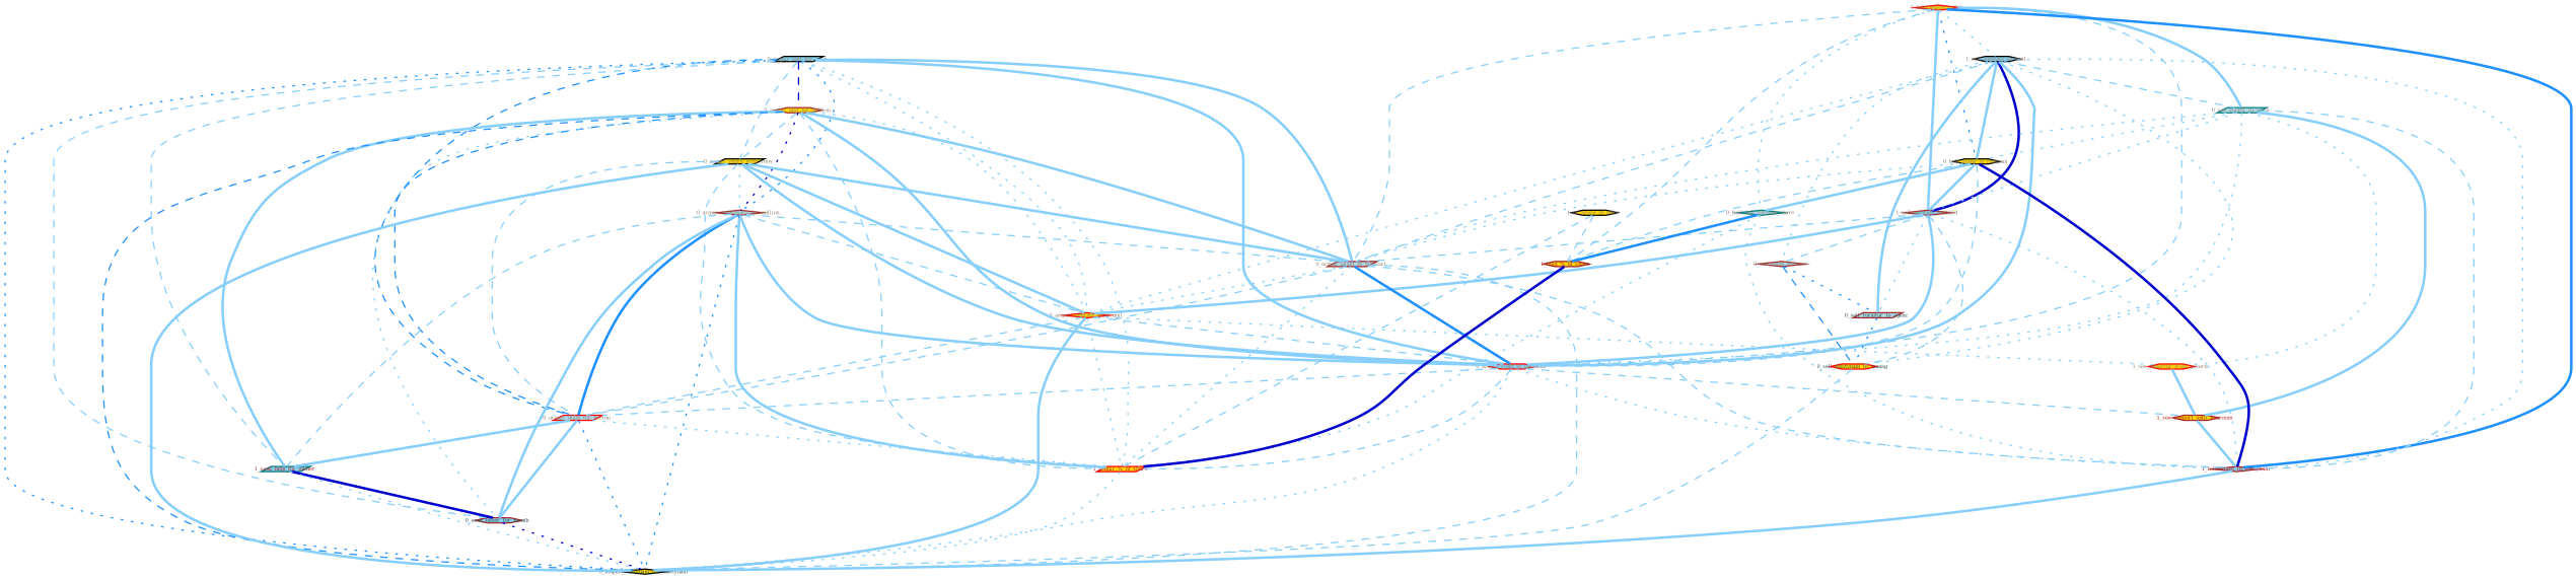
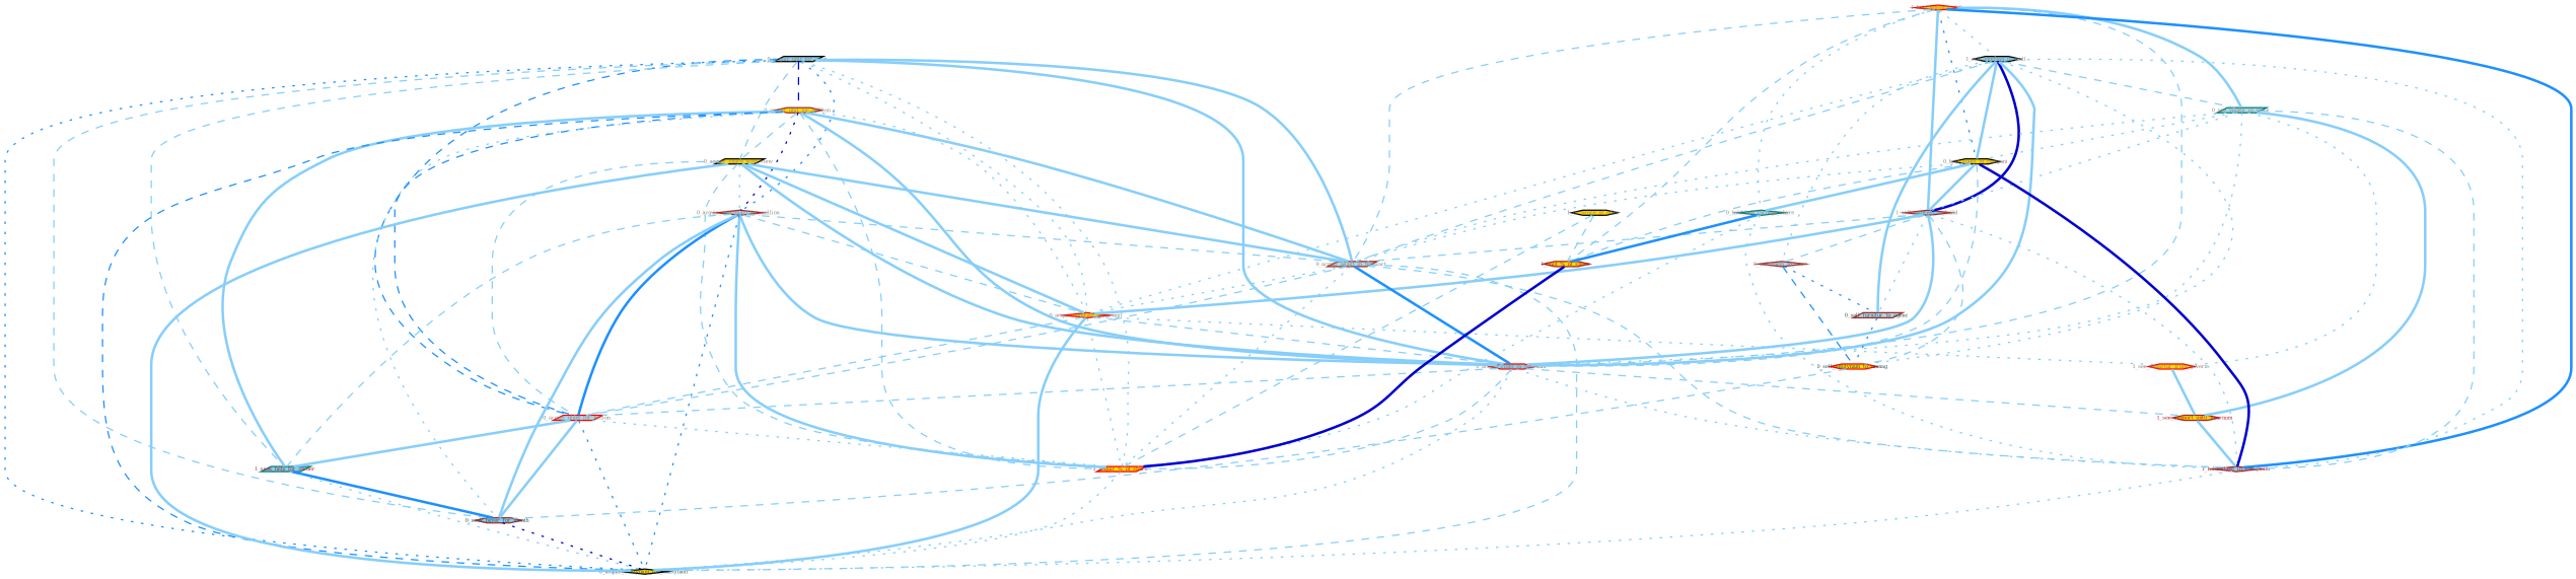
  graph {
    node [color=brown fillcolor=gold fixedsize=true fontcolor="#8b7d6b" fontsize=4 shape=hexagon style=filled]
    edge [color="#87cefa" style=dotted w=1]
    "0_acquir_unit_for_cash " [color=black fillcolor=skyblue height=.06 shape=parallelogram width=.5]
    "1_us_proce_of_offer " [color=black height=.06 width=.5]
    "1_hold_anyon_in_life " [color=red height=.06 shape=diamond width=.5]
    "1_sell_interest_in_mall " [color=black fillcolor=skyblue height=.06 width=.5]
    "0_see_volatil_in_stock " [color=teal fillcolor=lightblue height=.06 shape=parallelogram width=.5]
    "0_hold_stake_in_compani " [color=black height=.06 width=.5]
    "1_sell_interest_in_build " [fillcolor=skyblue height=.06 shape=diamond width=.5]
    "0_acquir_unit_for_million " [height=.06 width=.5]
    "0_hold_half_through_share " [color=teal fillcolor=lightblue height=.06 shape=diamond width=.5]
    "0_acquir_share_with_view " [color=black height=.06 shape=parallelogram width=.5]
    "0_acquir_subsidiari_for_million " [fillcolor=lightblue height=.06 shape=diamond width=.5]
    "0_acquir_asset_in_transact " [fillcolor=lightblue height=.06 shape=parallelogram width=.5]
    "0_sell_them_to_trust " [fillcolor=lightblue height=.06 shape=diamond width=.5]
    "0_acquir_interest_from_unit " [color=red height=.06 shape=diamond width=.5]
    "0_acquir_right_in_yearnum " [color=red fillcolor=skyblue height=.06 width=.5]
    "0_acquir_giant_for_billion " [color=red fillcolor=lightblue height=.06 shape=parallelogram width=.5]
    "1_see_departur_from_govern " [color=red height=.06 width=.5]
    "1_hold_%_of_share " [fontcolor="#b22222" height=.06 width=.5]
    "1_hold_stake_in_entitynam " [fillcolor=skyblue fontcolor="#b22222" height=.06 shape=diamond width=.5]
    "1_seek_help_for_owner " [color=teal fillcolor=skyblue fontcolor="#b22222" height=.06 shape=parallelogram width=.5]
    "1_acquir_%_of_share " [color=red fontcolor="#b22222" height=.06 shape=parallelogram width=.5]
    "1_see_support_until_yearnum " [fontcolor="#b22222" height=.06 width=.5]
    "0_seek_buyer_for_month " [fillcolor=skyblue fontcolor="#2f4f4f" height=.06 width=.5]
    "0_acquir_entitynam_for_entitynam " [color=black fontcolor="#2f4f4f" height=.06 shape=diamond width=.5]
    "0_sell_furnitur_to_agenc " [fillcolor=lightblue fontcolor="#2f4f4f" height=.06 shape=parallelogram width=.5]
    "0_sell_entitynam_to_manag " [color=red fontcolor="#2f4f4f" height=.06 width=.5]
    subgraph sub_1 {
      "0_acquir_unit_for_cash "
      "1_us_proce_of_offer "
      "1_hold_anyon_in_life "
      "1_sell_interest_in_mall "
      "0_see_volatil_in_stock "
      "0_hold_stake_in_compani "
      "1_sell_interest_in_build "
      "0_acquir_unit_for_million "
      "0_hold_half_through_share "
      "0_acquir_share_with_view "
      "0_acquir_subsidiari_for_million "
      "0_acquir_asset_in_transact "
      "0_sell_them_to_trust "
      "0_acquir_interest_from_unit "
      "0_acquir_right_in_yearnum "
      "0_acquir_giant_for_billion "
      "1_see_departur_from_govern "
    }
    subgraph sub_2 {
      "1_hold_%_of_share "
      "1_hold_stake_in_entitynam "
      "1_seek_help_for_owner "
      "1_acquir_%_of_share "
      "1_see_support_until_yearnum "
    }
    "0_acquir_unit_for_cash " -- "0_acquir_unit_for_million " [color="#0000cd" style=dashed w=3]
    "0_acquir_unit_for_cash " -- "0_acquir_share_with_view " [style=dashed]
    "0_acquir_unit_for_cash " -- "0_acquir_subsidiari_for_million " [color="#1e90ff" w=2]
    "0_acquir_unit_for_cash " -- "0_acquir_asset_in_transact " [style=bold]
    "0_acquir_unit_for_cash " -- "0_acquir_interest_from_unit "
    "0_acquir_unit_for_cash " -- "0_acquir_right_in_yearnum " [style=bold]
    "0_acquir_unit_for_cash " -- "0_acquir_giant_for_billion " [color="#1e90ff" style=dashed w=2]
    "0_acquir_unit_for_cash " -- "1_seek_help_for_owner " [style=dashed]
    "0_acquir_unit_for_cash " -- "1_acquir_%_of_share "
    "0_acquir_unit_for_cash " -- "0_seek_buyer_for_month " [style=dashed]
    "0_acquir_unit_for_cash " -- "0_acquir_entitynam_for_entitynam " [color="#1e90ff" w=2]
    "1_us_proce_of_offer " -- "1_hold_%_of_share " [style=dashed]
    "1_us_proce_of_offer " -- "1_acquir_%_of_share " [style=dashed]
    "1_hold_anyon_in_life " -- "1_sell_interest_in_mall "
    "1_hold_anyon_in_life " -- "0_see_volatil_in_stock " [style=bold]
    "1_hold_anyon_in_life " -- "0_hold_stake_in_compani " [color="#1e90ff" w=2]
    "1_hold_anyon_in_life " -- "1_sell_interest_in_build " [style=bold]
    "1_hold_anyon_in_life " -- "0_hold_half_through_share "
    "1_hold_anyon_in_life " -- "0_acquir_asset_in_transact " [style=dashed]
    "1_hold_anyon_in_life " -- "0_acquir_right_in_yearnum " [style=dashed]
    "1_hold_anyon_in_life " -- "1_hold_%_of_share " [style=dashed]
    "1_hold_anyon_in_life " -- "1_hold_stake_in_entitynam " [color="#1e90ff" style=bold w=2]
    "1_sell_interest_in_mall " -- "0_see_volatil_in_stock " [style=dashed]
    "1_sell_interest_in_mall " -- "0_hold_stake_in_compani " [style=bold]
    "1_sell_interest_in_mall " -- "1_sell_interest_in_build " [color="#0000cd" style=bold w=3]
    "1_sell_interest_in_mall " -- "0_acquir_asset_in_transact " [style=dashed]
    "1_sell_interest_in_mall " -- "0_sell_them_to_trust "
    "1_sell_interest_in_mall " -- "0_acquir_interest_from_unit "
    "1_sell_interest_in_mall " -- "0_acquir_right_in_yearnum " [style=bold]
    "1_sell_interest_in_mall " -- "1_hold_stake_in_entitynam "
    "1_sell_interest_in_mall " -- "0_sell_furnitur_to_agenc " [style=bold]
    "1_sell_interest_in_mall " -- "0_sell_entitynam_to_manag "
    "0_see_volatil_in_stock " -- "0_hold_stake_in_compani "
    "0_see_volatil_in_stock " -- "1_sell_interest_in_build "
    "0_see_volatil_in_stock " -- "0_acquir_asset_in_transact "
    "0_see_volatil_in_stock " -- "0_acquir_right_in_yearnum "
    "0_see_volatil_in_stock " -- "1_see_departur_from_govern "
    "0_see_volatil_in_stock " -- "1_hold_stake_in_entitynam " [style=dashed]
    "0_see_volatil_in_stock " -- "1_see_support_until_yearnum " [style=bold]
    "0_hold_stake_in_compani " -- "1_sell_interest_in_build " [style=bold]
    "0_hold_stake_in_compani " -- "0_hold_half_through_share " [style=bold]
    "0_hold_stake_in_compani " -- "0_acquir_asset_in_transact "
    "0_hold_stake_in_compani " -- "0_acquir_right_in_yearnum " [style=dashed]
    "0_hold_stake_in_compani " -- "1_hold_%_of_share " [style=dashed]
    "0_hold_stake_in_compani " -- "1_hold_stake_in_entitynam " [color="#0000cd" style=bold w=3]
    "1_sell_interest_in_build " -- "0_acquir_asset_in_transact " [style=dashed]
    "1_sell_interest_in_build " -- "0_sell_them_to_trust " [style=dashed]
    "1_sell_interest_in_build " -- "0_acquir_interest_from_unit " [style=bold]
    "1_sell_interest_in_build " -- "0_acquir_right_in_yearnum " [style=bold]
    "1_sell_interest_in_build " -- "1_hold_stake_in_entitynam "
    "1_sell_interest_in_build " -- "0_sell_furnitur_to_agenc "
    "1_sell_interest_in_build " -- "0_sell_entitynam_to_manag " [style=dashed]
    "0_acquir_unit_for_million " -- "0_acquir_share_with_view " [style=dashed]
    "0_acquir_unit_for_million " -- "0_acquir_subsidiari_for_million " [color="#0000cd" w=3]
    "0_acquir_unit_for_million " -- "0_acquir_asset_in_transact " [style=bold]
    "0_acquir_unit_for_million " -- "0_acquir_interest_from_unit "
    "0_acquir_unit_for_million " -- "0_acquir_right_in_yearnum " [style=bold]
    "0_acquir_unit_for_million " -- "0_acquir_giant_for_billion " [color="#1e90ff" style=dashed w=2]
    "0_acquir_unit_for_million " -- "1_seek_help_for_owner " [style=bold]
    "0_acquir_unit_for_million " -- "1_acquir_%_of_share " [style=dashed]
    "0_acquir_unit_for_million " -- "0_seek_buyer_for_month "
    "0_acquir_unit_for_million " -- "0_acquir_entitynam_for_entitynam " [color="#1e90ff" style=dashed w=2]
    "0_hold_half_through_share " -- "1_hold_%_of_share " [color="#1e90ff" style=bold w=2]
    "0_hold_half_through_share " -- "1_hold_stake_in_entitynam "
    "0_hold_half_through_share " -- "1_acquir_%_of_share "
    "0_acquir_share_with_view " -- "0_acquir_subsidiari_for_million "
    "0_acquir_share_with_view " -- "0_acquir_asset_in_transact " [style=bold]
    "0_acquir_share_with_view " -- "0_acquir_interest_from_unit " [style=bold]
    "0_acquir_share_with_view " -- "0_acquir_right_in_yearnum " [style=bold]
    "0_acquir_share_with_view " -- "0_acquir_giant_for_billion " [style=dashed]
    "0_acquir_share_with_view " -- "1_acquir_%_of_share " [style=dashed]
    "0_acquir_share_with_view " -- "0_acquir_entitynam_for_entitynam " [style=bold]
    "0_acquir_subsidiari_for_million " -- "0_acquir_asset_in_transact " [style=dashed]
    "0_acquir_subsidiari_for_million " -- "0_acquir_interest_from_unit " [style=dashed]
    "0_acquir_subsidiari_for_million " -- "0_acquir_right_in_yearnum " [style=bold]
    "0_acquir_subsidiari_for_million " -- "0_acquir_giant_for_billion " [color="#1e90ff" style=bold w=2]
    "0_acquir_subsidiari_for_million " -- "1_seek_help_for_owner " [style=dashed]
    "0_acquir_subsidiari_for_million " -- "1_acquir_%_of_share " [style=bold]
    "0_acquir_subsidiari_for_million " -- "0_seek_buyer_for_month " [style=bold]
    "0_acquir_subsidiari_for_million " -- "0_acquir_entitynam_for_entitynam " [color="#1e90ff" w=2]
    "0_acquir_asset_in_transact " -- "0_acquir_interest_from_unit "
    "0_acquir_asset_in_transact " -- "0_acquir_right_in_yearnum " [color="#1e90ff" style=bold w=2]
    "0_acquir_asset_in_transact " -- "0_acquir_giant_for_billion " [style=dashed]
    "0_acquir_asset_in_transact " -- "1_hold_stake_in_entitynam " [style=dashed]
    "0_acquir_asset_in_transact " -- "1_acquir_%_of_share "
    "0_acquir_asset_in_transact " -- "0_acquir_entitynam_for_entitynam " [style=dashed]
    "0_sell_them_to_trust " -- "0_sell_furnitur_to_agenc " [color="#1e90ff" w=2]
    "0_sell_them_to_trust " -- "0_sell_entitynam_to_manag " [color="#1e90ff" style=dashed w=2]
    "0_acquir_interest_from_unit " -- "0_acquir_right_in_yearnum " [style=dashed]
    "0_acquir_interest_from_unit " -- "0_acquir_giant_for_billion " [style=dashed]
    "0_acquir_interest_from_unit " -- "1_see_departur_from_govern "
    "0_acquir_interest_from_unit " -- "1_acquir_%_of_share "
    "0_acquir_interest_from_unit " -- "0_acquir_entitynam_for_entitynam " [style=bold]
    "0_acquir_right_in_yearnum " -- "0_acquir_giant_for_billion " [style=dashed]
    "0_acquir_right_in_yearnum " -- "1_hold_stake_in_entitynam "
    "0_acquir_right_in_yearnum " -- "1_acquir_%_of_share " [style=dashed]
    "0_acquir_right_in_yearnum " -- "1_see_support_until_yearnum " [style=dashed]
    "0_acquir_right_in_yearnum " -- "0_acquir_entitynam_for_entitynam "
    "0_acquir_giant_for_billion " -- "1_seek_help_for_owner " [style=bold]
    "0_acquir_giant_for_billion " -- "1_acquir_%_of_share "
    "0_acquir_giant_for_billion " -- "0_seek_buyer_for_month " [style=bold]
    "0_acquir_giant_for_billion " -- "0_acquir_entitynam_for_entitynam " [color="#1e90ff" w=2]
    "1_see_departur_from_govern " -- "1_see_support_until_yearnum " [style=bold]
    "1_hold_%_of_share " -- "1_acquir_%_of_share " [color="#0000cd" style=bold w=3]
-   "1_hold_stake_in_entitynam " -- "0_acquir_entitynam_for_entitynam " [style=bold]
-   "1_seek_help_for_owner " -- "0_seek_buyer_for_month " [color="#0000cd" style=bold w=2]
+   "1_hold_stake_in_entitynam " -- "0_acquir_entitynam_for_entitynam "
+   "1_seek_help_for_owner " -- "0_seek_buyer_for_month " [color="#1e90ff" style=bold w=2]
    "1_seek_help_for_owner " -- "0_acquir_entitynam_for_entitynam "
    "1_acquir_%_of_share " -- "0_acquir_entitynam_for_entitynam "
    "1_see_support_until_yearnum " -- "1_hold_stake_in_entitynam " [style=bold]
    "0_seek_buyer_for_month " -- "0_acquir_entitynam_for_entitynam " [color="#0000cd"]
    "0_sell_furnitur_to_agenc " -- "0_sell_entitynam_to_manag " [color="#1e90ff" w=2]
-   "0_sell_entitynam_to_manag " -- "0_acquir_entitynam_for_entitynam " [style=dashed]
+   "0_sell_entitynam_to_manag " -- "0_seek_buyer_for_month " [style=dashed]
  }
